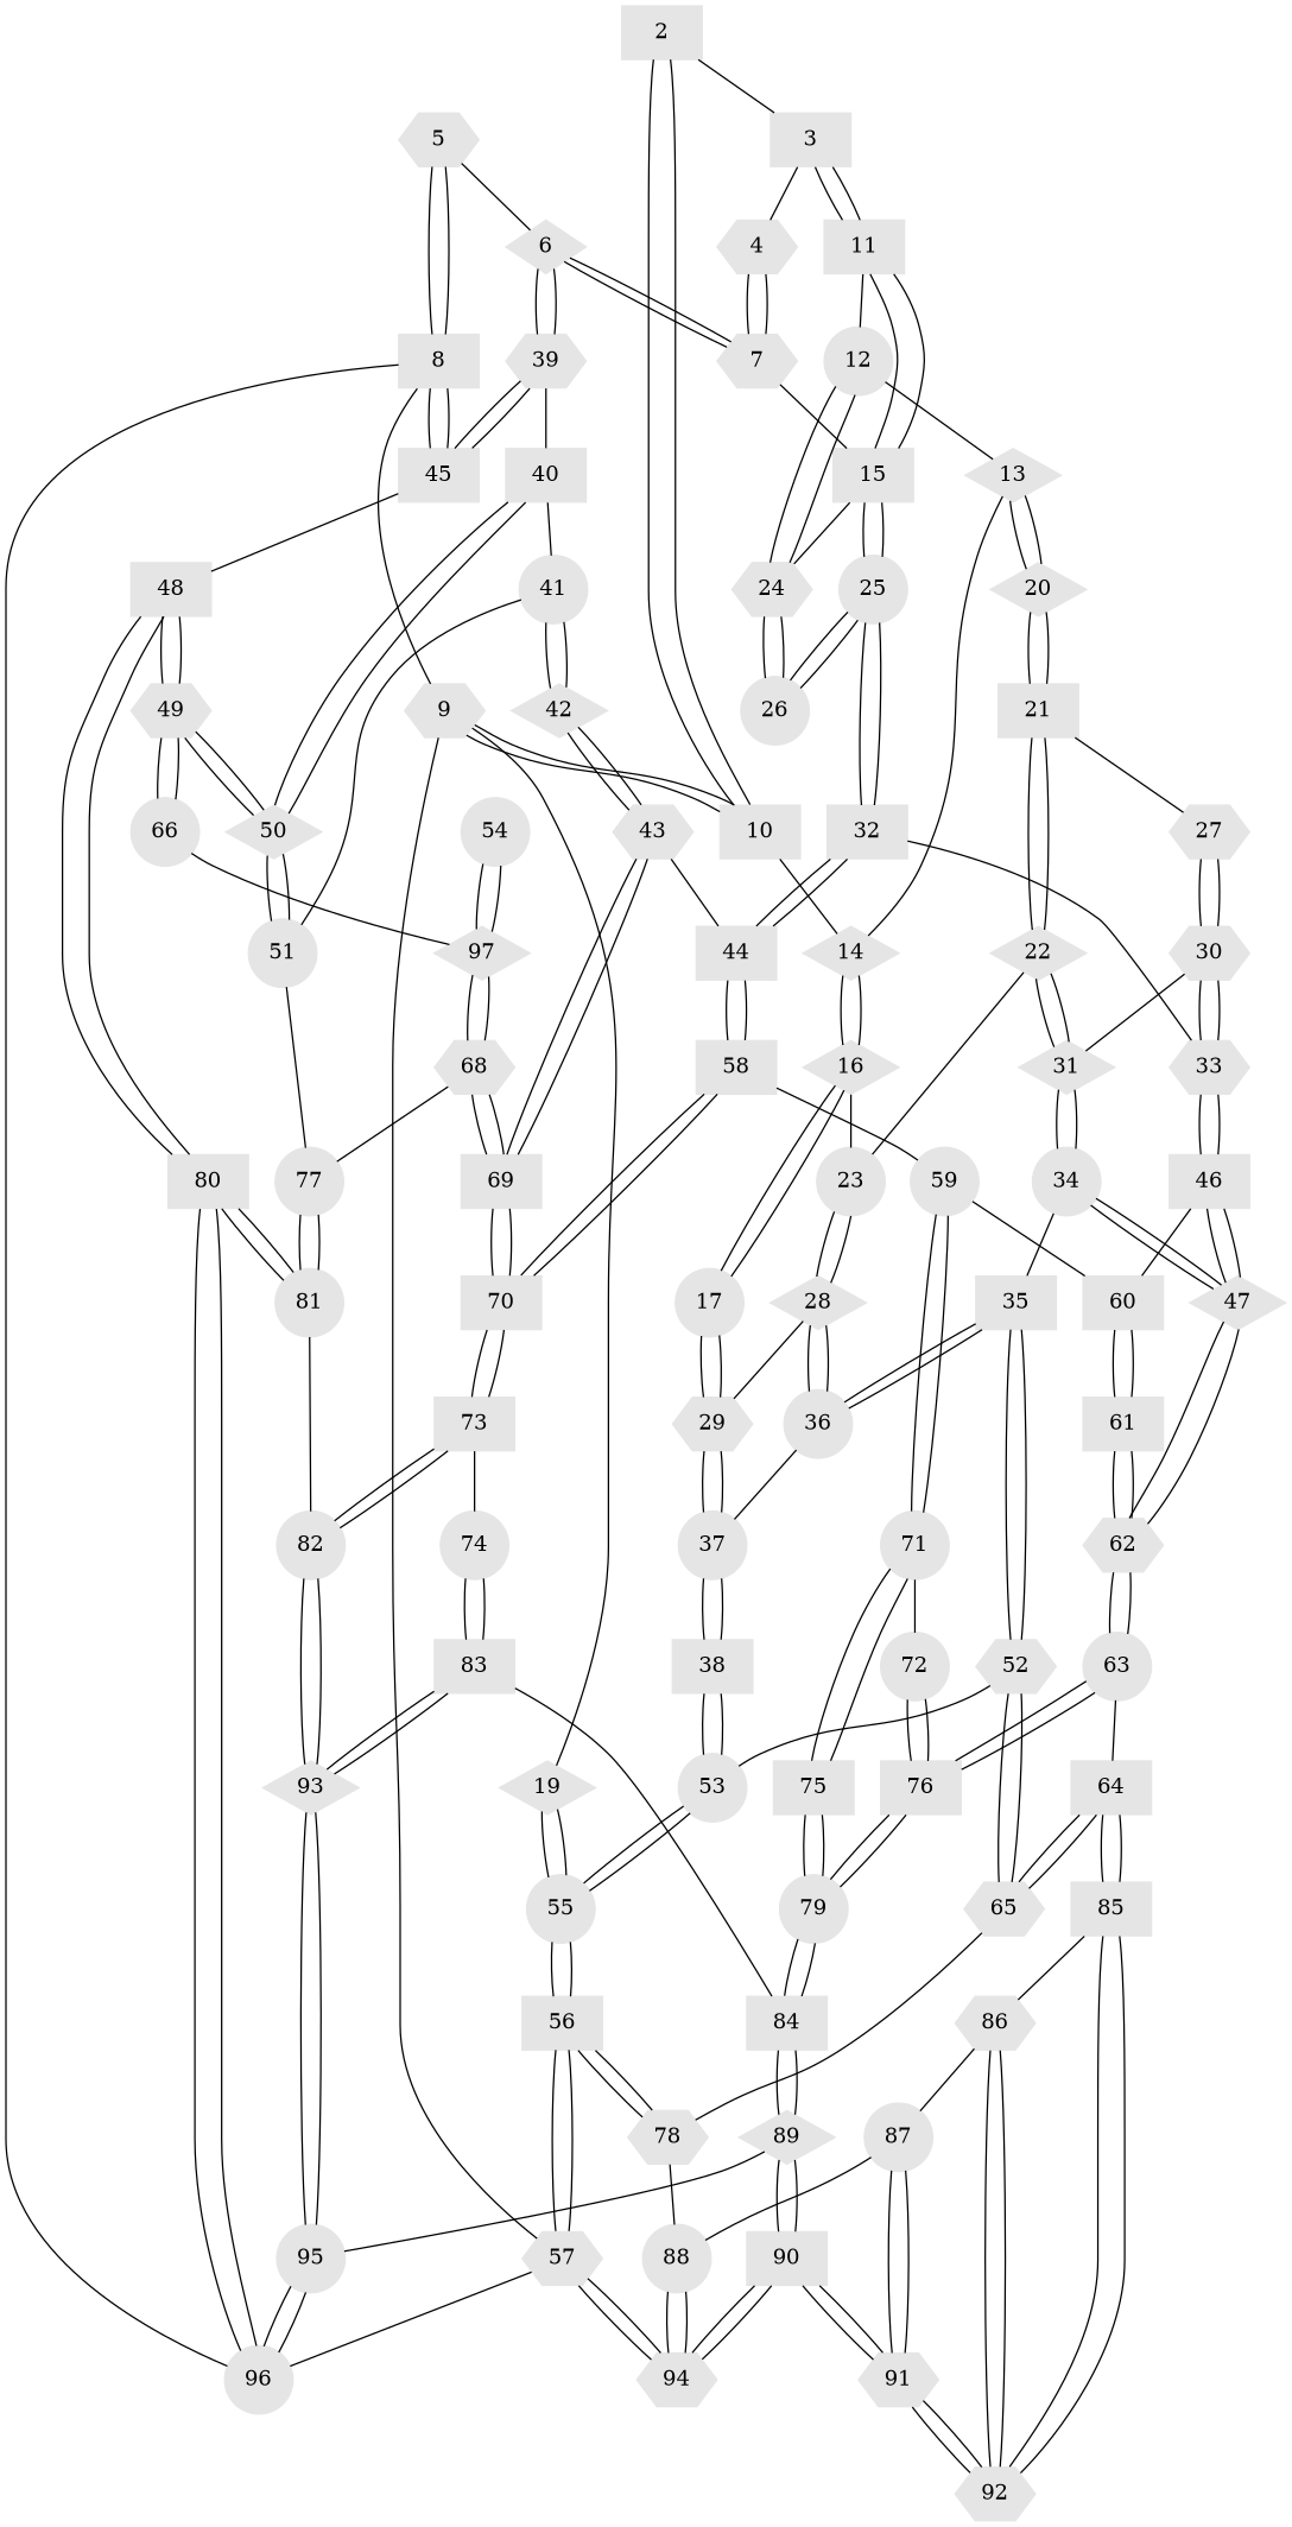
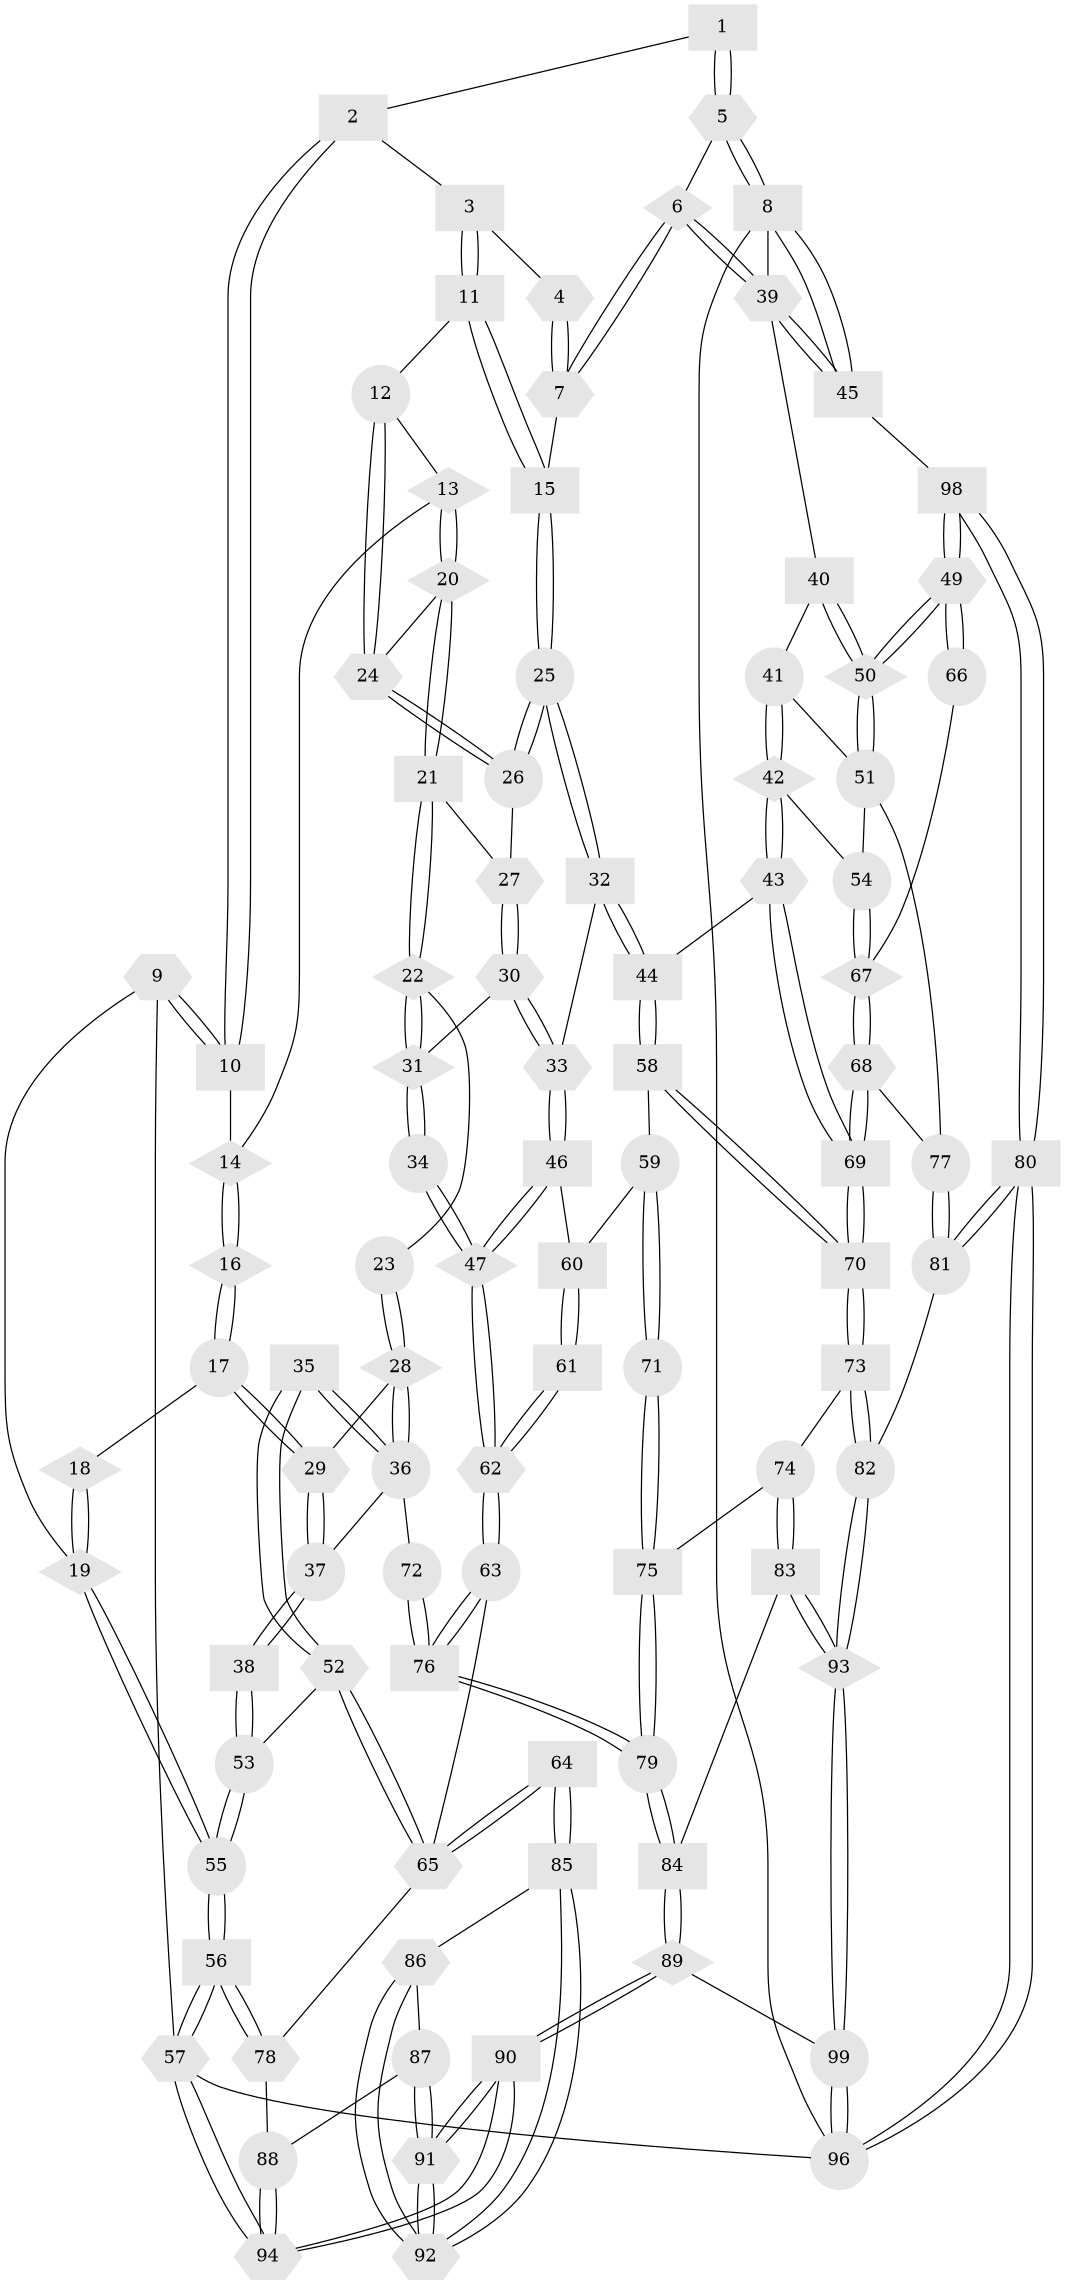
  graph {
    node [color=gray90 shape=box style=filled]
+   1
    2
    5 [shape=hexagon]
    3
    10
    6 [shape=diamond]
    8
    4 [shape=hexagon]
    11
    14 [shape=diamond]
    7 [shape=hexagon]
    15
    12 [shape=circle]
    39 [shape=hexagon]
    9 [shape=hexagon]
    45
    96 [shape=circle]
    40
    25 [shape=circle]
    19 [shape=diamond]
    57 [shape=hexagon]
-   48
+   48 [label=98]
    55 [shape=circle]
    94 [shape=hexagon]
    16 [shape=diamond]
    13 [shape=diamond]
    24 [shape=hexagon]
    20 [shape=diamond]
    26 [shape=circle]
    21
    17 [shape=circle]
    23 [shape=circle]
    32
+   18 [shape=diamond]
    29 [shape=hexagon]
    28 [shape=diamond]
    37 [shape=circle]
    53 [shape=circle]
    38
    56
    22 [shape=diamond]
    27 [shape=hexagon]
    31 [shape=diamond]
    30 [shape=hexagon]
    34 [shape=circle]
    36 [shape=circle]
    33 [shape=hexagon]
    44
    46
    35
    47 [shape=diamond]
    58
    60
    52 [shape=hexagon]
    62 [shape=hexagon]
    65 [shape=hexagon]
    41 [shape=circle]
    50 [shape=diamond]
    42 [shape=diamond]
    51 [shape=circle]
    43 [shape=hexagon]
    54 [shape=circle]
    77 [shape=circle]
    69
-   67 [shape=diamond label=97]
+   67 [shape=diamond]
    70
    59 [shape=circle]
    49 [shape=hexagon]
    80
    61
    63 [shape=circle]
    66 [shape=circle]
    81 [shape=circle]
    78 [shape=hexagon]
    68 [shape=hexagon]
    88 [shape=circle]
    71 [shape=circle]
    73
    72 [shape=circle]
    75
    76
    64
    85
    79 [shape=circle]
    86 [shape=hexagon]
    92 [shape=hexagon]
    74 [shape=circle]
    82 [shape=circle]
    83
    93 [shape=diamond]
    84
    89 [shape=diamond]
-   95 [shape=circle]
+   95 [shape=circle label=99]
    90
    87 [shape=circle]
    91 [shape=hexagon]
+   1 -- 2
+   1 -- 5
+   1 -- 5
    2 -- 3
    2 -- 10
    2 -- 10
    5 -- 6
    5 -- 8
    5 -- 8
    3 -- 4
    3 -- 11
    3 -- 11
    10 -- 14
    6 -- 7
    6 -- 7
    6 -- 39
    6 -- 39
-   8 -- 9
+   8 -- 39
    8 -- 45
    8 -- 45
    8 -- 96
    4 -- 7
    4 -- 7
    11 -- 15
    11 -- 15
    11 -- 12
    14 -- 16
    14 -- 16
    7 -- 15
    15 -- 25
    15 -- 25
    12 -- 13
    12 -- 24
    12 -- 24
    39 -- 45
    39 -- 45
    39 -- 40
    9 -- 10
    9 -- 10
    9 -- 19
    9 -- 57
    45 -- 48
    40 -- 41
    40 -- 50
    40 -- 50
    25 -- 26
    25 -- 26
    25 -- 32
    25 -- 32
    19 -- 55
    19 -- 55
    57 -- 96
    57 -- 94
    57 -- 94
    48 -- 49
    48 -- 49
    48 -- 80
    48 -- 80
    55 -- 56
    55 -- 56
    16 -- 17
    16 -- 17
-   16 -- 23
    13 -- 14
    13 -- 20
    13 -- 20
    24 -- 26
    24 -- 26
-   15 -- 24
+   20 -- 24
    20 -- 21
    20 -- 21
+   26 -- 27
    21 -- 22
    21 -- 22
    21 -- 27
+   17 -- 18
    17 -- 29
    17 -- 29
    23 -- 28
    23 -- 28
    32 -- 33
    32 -- 44
    32 -- 44
+   18 -- 19
+   18 -- 19
    29 -- 37
    29 -- 37
    28 -- 29
    28 -- 36
    28 -- 36
    37 -- 38
    37 -- 38
    53 -- 55
    53 -- 55
    38 -- 53
    38 -- 53
    56 -- 57
    56 -- 57
    56 -- 78
    56 -- 78
    22 -- 23
    22 -- 31
    22 -- 31
    27 -- 30
    27 -- 30
    31 -- 34
    31 -- 34
    30 -- 31
    30 -- 33
    30 -- 33
-   34 -- 35
    34 -- 47
    34 -- 47
    36 -- 37
    33 -- 46
    33 -- 46
    44 -- 58
    44 -- 58
    46 -- 47
    46 -- 47
    46 -- 60
    35 -- 36
    35 -- 36
    35 -- 52
    35 -- 52
    47 -- 62
    47 -- 62
    58 -- 70
    58 -- 70
    58 -- 59
    60 -- 61
    60 -- 61
    52 -- 53
    52 -- 65
    52 -- 65
    62 -- 63
    62 -- 63
    65 -- 78
    41 -- 42
    41 -- 42
    41 -- 51
    50 -- 51
    50 -- 51
    42 -- 43
    42 -- 43
+   42 -- 54
+   51 -- 54
    51 -- 77
    43 -- 44
    43 -- 69
    43 -- 69
    54 -- 67
    54 -- 67
    77 -- 81
    77 -- 81
    69 -- 70
    69 -- 70
    67 -- 68
    67 -- 68
    70 -- 73
    70 -- 73
    59 -- 60
    59 -- 71
    59 -- 71
    49 -- 50
    49 -- 50
    49 -- 66
    49 -- 66
    80 -- 96
    80 -- 96
    80 -- 81
    80 -- 81
    61 -- 62
    61 -- 62
    63 -- 76
    63 -- 76
-   63 -- 64
+   63 -- 65
    66 -- 67
    81 -- 82
    78 -- 88
    68 -- 77
    68 -- 69
    68 -- 69
    88 -- 94
    88 -- 94
-   71 -- 72
+   36 -- 72
    71 -- 75
    71 -- 75
    73 -- 74
    73 -- 82
    73 -- 82
    72 -- 76
    72 -- 76
    75 -- 79
    75 -- 79
    76 -- 79
    76 -- 79
    64 -- 65
    64 -- 65
    64 -- 85
    64 -- 85
    85 -- 86
    85 -- 92
    85 -- 92
    79 -- 84
    79 -- 84
    86 -- 92
    86 -- 92
    86 -- 87
+   74 -- 75
    74 -- 83
    74 -- 83
    82 -- 93
    82 -- 93
    83 -- 93
    83 -- 93
    83 -- 84
    93 -- 95
    93 -- 95
    84 -- 89
    84 -- 89
    89 -- 95
    89 -- 90
    89 -- 90
    95 -- 96
    95 -- 96
    90 -- 94
    90 -- 94
    90 -- 91
    90 -- 91
    87 -- 88
    87 -- 91
    87 -- 91
    91 -- 92
    91 -- 92
  }
